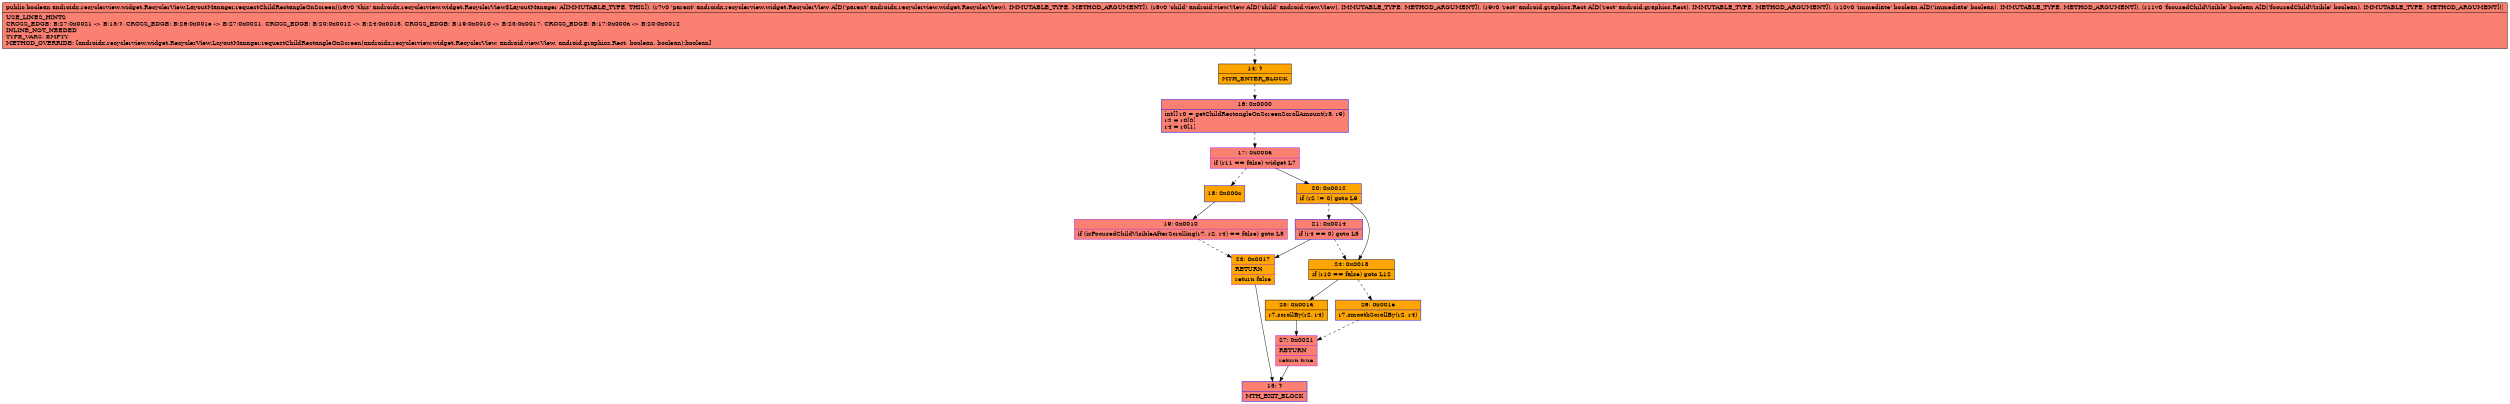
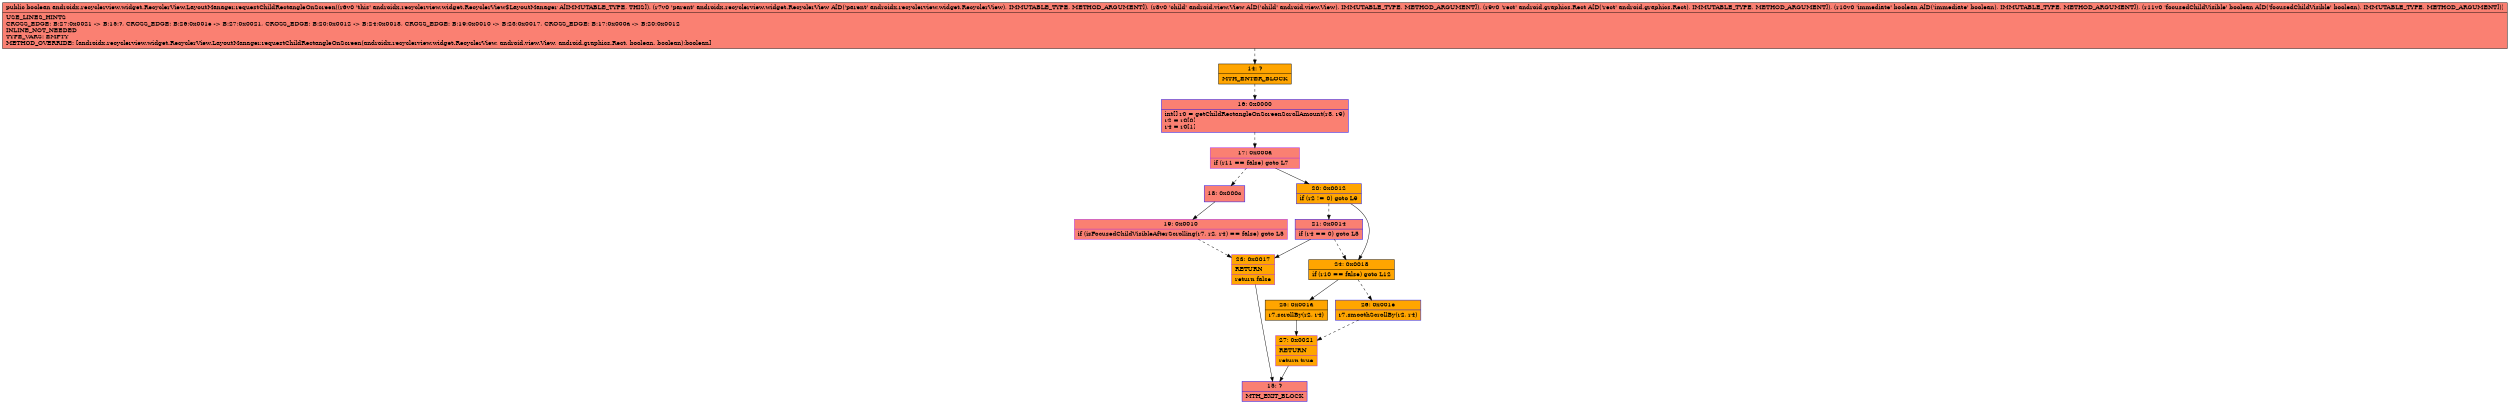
  digraph {
    node [color=blue fillcolor=orange shape=record style=filled]
    edge [style=dashed]
    n1 [color=black label="{14\:\ ?|MTH_ENTER_BLOCK\l}"]
    n2 [fillcolor=salmon label="{16\:\ 0x0000|int[] r0 = getChildRectangleOnScreenScrollAmount(r8, r9)\lr2 = r0[0]\lr4 = r0[1]\l}"]
-   n3 [color=purple fillcolor=salmon label="{17\:\ 0x000a|if (r11 == false) widget L7\l}"]
-   n4 [label="{18\:\ 0x000c}"]
+   n3 [color=purple fillcolor=salmon label="{17\:\ 0x000a|if (r11 == false) goto L7\l}"]
+   n4 [fillcolor=salmon label="{18\:\ 0x000c}"]
    n5 [label="{20\:\ 0x0012|if (r2 != 0) goto L9\l}"]
    n6 [color=purple fillcolor=salmon label="{19\:\ 0x0010|if (isFocusedChildVisibleAfterScrolling(r7, r2, r4) == false) goto L5\l}"]
    n7 [fillcolor=salmon label="{21\:\ 0x0014|if (r4 == 0) goto L5\l}"]
    n8 [color=black label="{24\:\ 0x0018|if (r10 == false) goto L12\l}"]
    n9 [color=purple label="{23\:\ 0x0017|RETURN\l|return false\l}"]
    n10 [fillcolor=salmon label="{15\:\ ?|MTH_EXIT_BLOCK\l}"]
    n11 [color=black label="{25\:\ 0x001a|r7.scrollBy(r2, r4)\l}"]
    n12 [label="{26\:\ 0x001e|r7.smoothScrollBy(r2, r4)\l}"]
-   n13 [color=purple fillcolor=salmon label="{27\:\ 0x0021|RETURN\l|return true\l}"]
+   n13 [color=purple label="{27\:\ 0x0021|RETURN\l|return true\l}"]
    n14 [color=black fillcolor=salmon label="{public boolean androidx.recyclerview.widget.RecyclerView.LayoutManager.requestChildRectangleOnScreen((r6v0 'this' androidx.recyclerview.widget.RecyclerView$LayoutManager A[IMMUTABLE_TYPE, THIS]), (r7v0 'parent' androidx.recyclerview.widget.RecyclerView A[D('parent' androidx.recyclerview.widget.RecyclerView), IMMUTABLE_TYPE, METHOD_ARGUMENT]), (r8v0 'child' android.view.View A[D('child' android.view.View), IMMUTABLE_TYPE, METHOD_ARGUMENT]), (r9v0 'rect' android.graphics.Rect A[D('rect' android.graphics.Rect), IMMUTABLE_TYPE, METHOD_ARGUMENT]), (r10v0 'immediate' boolean A[D('immediate' boolean), IMMUTABLE_TYPE, METHOD_ARGUMENT]), (r11v0 'focusedChildVisible' boolean A[D('focusedChildVisible' boolean), IMMUTABLE_TYPE, METHOD_ARGUMENT]))  | USE_LINES_HINTS\lCROSS_EDGE: B:27:0x0021 \-\> B:15:?, CROSS_EDGE: B:26:0x001e \-\> B:27:0x0021, CROSS_EDGE: B:20:0x0012 \-\> B:24:0x0018, CROSS_EDGE: B:19:0x0010 \-\> B:23:0x0017, CROSS_EDGE: B:17:0x000a \-\> B:20:0x0012\lINLINE_NOT_NEEDED\lTYPE_VARS: EMPTY\lMETHOD_OVERRIDE: [androidx.recyclerview.widget.RecyclerView.LayoutManager.requestChildRectangleOnScreen(androidx.recyclerview.widget.RecyclerView, android.view.View, android.graphics.Rect, boolean, boolean):boolean]\l}"]
    n1 -> n2
    n2 -> n3
    n3 -> n4
    n3 -> n5 [style=solid]
    n4 -> n6 [style=solid]
    n5 -> n7
    n5 -> n8 [style=solid]
    n6 -> n9
    n7 -> n8
    n7 -> n9 [style=solid]
    n8 -> n11 [style=solid]
    n8 -> n12
    n9 -> n10 [style=solid]
    n11 -> n13 [style=solid]
    n12 -> n13
    n13 -> n10 [style=solid]
    n14 -> n1
  }
